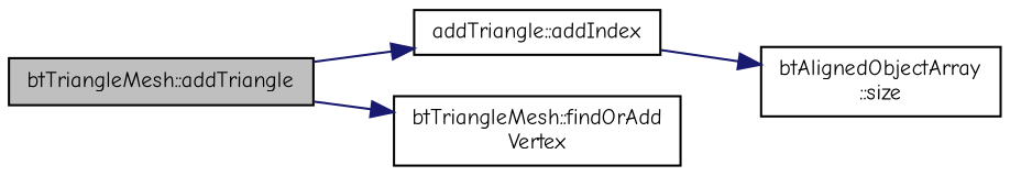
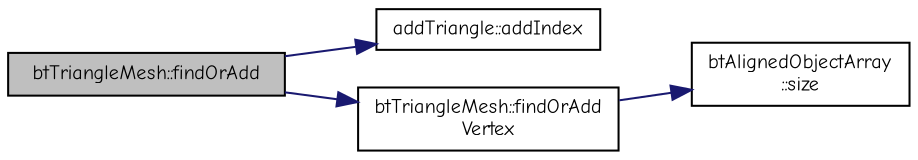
  digraph {
    fontname="Comic Neue"
    rankdir=LR
    node [color=black fillcolor=white fontname="Comic Neue" fontsize=10 shape=record style=filled]
    edge [color=midnightblue fontname="Comic Neue" fontsize=10 labelfontname=Helvetica labelfontsize=10 style=solid]
-   n1 [fillcolor=grey75 fontcolor=black height=0.2 label="btTriangleMesh::addTriangle" width=0.4]
+   n1 [fillcolor=grey75 fontcolor=black height=0.2 label="btTriangleMesh::findOrAdd" width=0.4]
    n2 [height=0.2 label="addTriangle::addIndex" width=0.4]
    n3 [height=0.2 label="btTriangleMesh::findOrAdd\lVertex" width=0.4]
    n4 [height=0.2 label="btAlignedObjectArray\l::size" width=0.4]
    n1 -> n2
    n1 -> n3
-   n2 -> n4
+   n3 -> n4
  }
